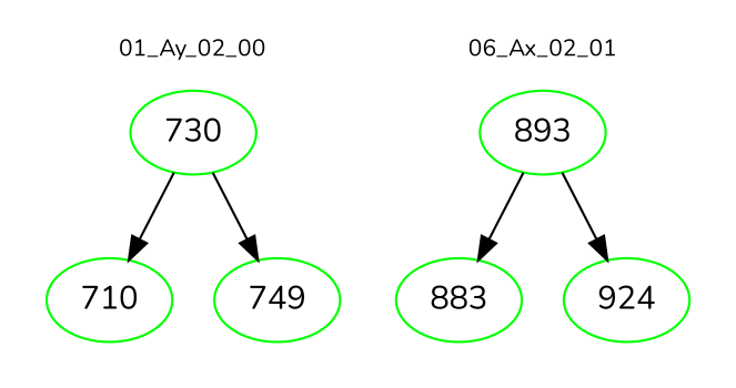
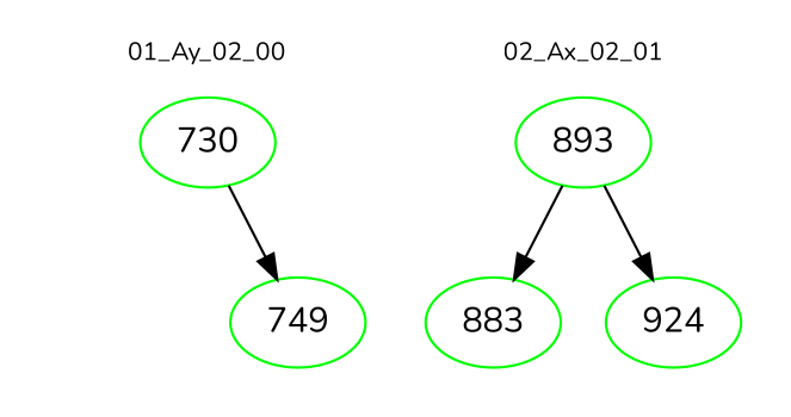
  digraph {
    fontname=Nunito
    node [color=green fontname=Nunito]
    edge [color=black fontname=Nunito]
    n1 [label=730]
-   n2 [label=710]
    n3 [label=749]
    n4 [label=893]
    n5 [label=883]
    n6 [label=924]
    subgraph cluster_1 {
      color=white
      fontsize=10
      label="01_Ay_02_00"
      n1
-     n2
      n3
    }
    subgraph cluster_2 {
      color=white
      fontsize=10
-     label="06_Ax_02_01"
+     label="02_Ax_02_01"
      n4
      n5
      n6
    }
-   n1 -> n2
    n1 -> n3
    n4 -> n5
    n4 -> n6
  }
